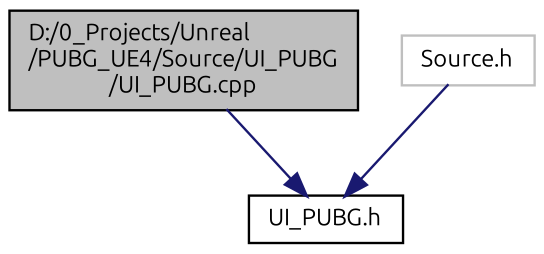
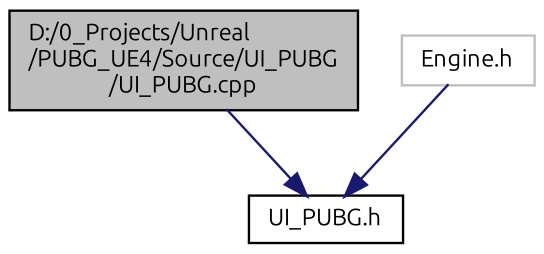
  digraph {
    fontname=Ubuntu
    node [color=black fillcolor=white fontname=Ubuntu fontsize=10 shape=record style=filled]
    edge [color=midnightblue fontname=Ubuntu fontsize=10 labelfontname=Helvetica labelfontsize=10 style=solid]
    n1 [fillcolor=grey75 fontcolor=black height=0.2 label="D:/0_Projects/Unreal\l/PUBG_UE4/Source/UI_PUBG\l/UI_PUBG.cpp" width=0.4]
    n2 [height=0.2 label="UI_PUBG.h" width=0.4]
-   n3 [color=grey75 height=0.2 label="Source.h" width=0.4]
+   n3 [color=grey75 height=0.2 label="Engine.h" width=0.4]
    n1 -> n2
    n3 -> n2
  }
